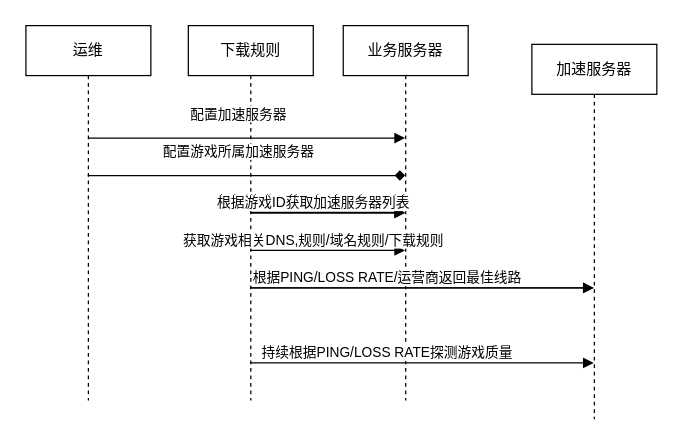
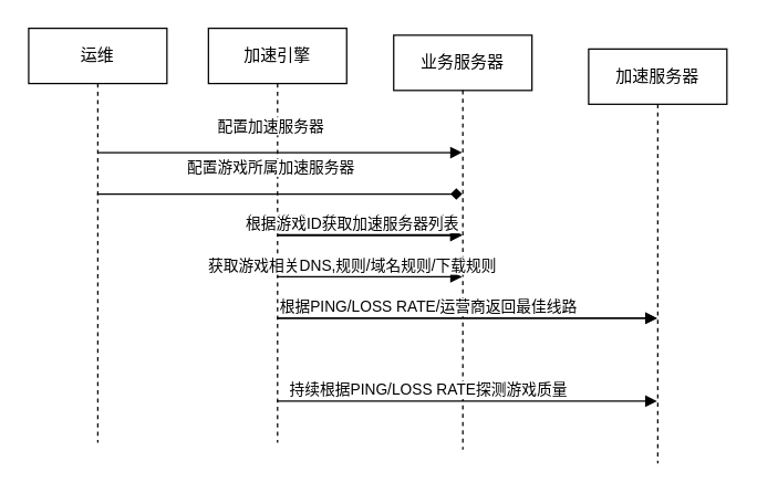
  <mxCell id="0" />
  <mxCell id="1" parent="0" />
- <mxCell id="2" value="下载规则&lt;br&gt;" style="shape=umlLifeline;perimeter=lifelinePerimeter;whiteSpace=wrap;html=1;container=1;collapsible=0;recursiveResize=0;outlineConnect=0;" vertex="1" parent="1"><mxGeometry x="150" y="20" width="100" height="300" as="geometry" /></mxCell>
- <mxCell id="3" value="业务服务器" style="shape=umlLifeline;perimeter=lifelinePerimeter;whiteSpace=wrap;html=1;container=1;collapsible=0;recursiveResize=0;outlineConnect=0;" vertex="1" parent="1"><mxGeometry x="274" y="20" width="100" height="300" as="geometry" /></mxCell>
+ <mxCell id="2" value="加速引擎&lt;br&gt;" style="shape=umlLifeline;perimeter=lifelinePerimeter;whiteSpace=wrap;html=1;container=1;collapsible=0;recursiveResize=0;outlineConnect=0;" vertex="1" parent="1"><mxGeometry x="150" y="20" width="100" height="300" as="geometry" /></mxCell>
+ <mxCell id="3" value="业务服务器" style="shape=umlLifeline;perimeter=lifelinePerimeter;whiteSpace=wrap;html=1;container=1;collapsible=0;recursiveResize=0;outlineConnect=0;" vertex="1" parent="1"><mxGeometry x="284" y="25" width="100" height="300" as="geometry" /></mxCell>
  <mxCell id="4" value="加速服务器" style="shape=umlLifeline;perimeter=lifelinePerimeter;whiteSpace=wrap;html=1;container=1;collapsible=0;recursiveResize=0;outlineConnect=0;" vertex="1" parent="1"><mxGeometry x="425" y="35" width="100" height="300" as="geometry" /></mxCell>
  <mxCell id="5" value="运维" style="shape=umlLifeline;perimeter=lifelinePerimeter;whiteSpace=wrap;html=1;container=1;collapsible=0;recursiveResize=0;outlineConnect=0;" vertex="1" parent="1"><mxGeometry x="20" y="20" width="100" height="300" as="geometry" /></mxCell>
  <mxCell id="6" value="配置加速服务器" style="html=1;verticalAlign=bottom;endArrow=block;" edge="1" parent="1" target="3"><mxGeometry x="-0.053" y="10" width="80" relative="1" as="geometry"><mxPoint x="70" y="110" as="sourcePoint" /><mxPoint x="150" y="110" as="targetPoint" /><mxPoint as="offset" /></mxGeometry></mxCell>
  <mxCell id="7" value="配置游戏所属加速服务器" style="html=1;verticalAlign=bottom;endArrow=diamond;" edge="1" parent="1" source="5" target="3"><mxGeometry x="-0.053" y="10" width="80" relative="1" as="geometry"><mxPoint x="70" y="110" as="sourcePoint" /><mxPoint x="323.5" y="110" as="targetPoint" /><Array as="points"><mxPoint x="110" y="140" /></Array><mxPoint as="offset" /></mxGeometry></mxCell>
  <mxCell id="8" value="" style="html=1;verticalAlign=bottom;endArrow=block;" edge="1" parent="1" target="3"><mxGeometry x="-1" y="-71" width="80" relative="1" as="geometry"><mxPoint x="200" y="169.5" as="sourcePoint" /><mxPoint x="280" y="169.5" as="targetPoint" /><mxPoint x="-70" y="-60" as="offset" /></mxGeometry></mxCell>
  <mxCell id="9" value="根据游戏ID获取加速服务器列表" style="edgeLabel;html=1;align=center;verticalAlign=middle;resizable=0;points=[];" vertex="1" connectable="0" parent="8"><mxGeometry x="-0.223" y="2" relative="1" as="geometry"><mxPoint x="2" y="-7" as="offset" /></mxGeometry></mxCell>
  <mxCell id="10" value="" style="html=1;verticalAlign=bottom;endArrow=block;" edge="1" parent="1" source="2" target="4"><mxGeometry x="-1" y="-71" width="80" relative="1" as="geometry"><mxPoint x="210" y="179.5" as="sourcePoint" /><mxPoint x="333.5" y="179.5" as="targetPoint" /><mxPoint x="-70" y="-60" as="offset" /><Array as="points"><mxPoint x="210" y="230" /><mxPoint x="340" y="230" /></Array></mxGeometry></mxCell>
  <mxCell id="11" value="根据PING/LOSS RATE/运营商返回最佳线路" style="edgeLabel;html=1;align=center;verticalAlign=middle;resizable=0;points=[];" vertex="1" connectable="0" parent="10"><mxGeometry x="-0.223" y="2" relative="1" as="geometry"><mxPoint x="2" y="-7" as="offset" /></mxGeometry></mxCell>
  <mxCell id="12" value="" style="html=1;verticalAlign=bottom;endArrow=block;" edge="1" parent="1" source="2" target="3"><mxGeometry x="-1" y="-71" width="80" relative="1" as="geometry"><mxPoint x="200" y="169.5" as="sourcePoint" /><mxPoint x="280" y="169.5" as="targetPoint" /><mxPoint x="-70" y="-60" as="offset" /></mxGeometry></mxCell>
  <mxCell id="13" value="根据游戏ID获取加速服务器列表" style="edgeLabel;html=1;align=center;verticalAlign=middle;resizable=0;points=[];" vertex="1" connectable="0" parent="12"><mxGeometry x="-0.223" y="2" relative="1" as="geometry"><mxPoint x="2" y="-7" as="offset" /></mxGeometry></mxCell>
  <mxCell id="14" value="" style="html=1;verticalAlign=bottom;endArrow=block;" edge="1" parent="1" source="2" target="3"><mxGeometry x="-1" y="-71" width="80" relative="1" as="geometry"><mxPoint x="199.5" y="170" as="sourcePoint" /><mxPoint x="323.5" y="170" as="targetPoint" /><Array as="points"><mxPoint x="260" y="200" /></Array><mxPoint x="-70" y="-60" as="offset" /></mxGeometry></mxCell>
  <mxCell id="15" value="获取游戏相关DNS,规则/域名规则/下载规则" style="edgeLabel;html=1;align=center;verticalAlign=middle;resizable=0;points=[];" vertex="1" connectable="0" parent="14"><mxGeometry x="-0.223" y="2" relative="1" as="geometry"><mxPoint x="2" y="-7" as="offset" /></mxGeometry></mxCell>
  <mxCell id="16" value="" style="html=1;verticalAlign=bottom;endArrow=block;" edge="1" parent="1" source="2" target="4"><mxGeometry x="-1" y="-71" width="80" relative="1" as="geometry"><mxPoint x="199.5" y="230" as="sourcePoint" /><mxPoint x="469.5" y="230" as="targetPoint" /><mxPoint x="-70" y="-60" as="offset" /><Array as="points"><mxPoint x="210" y="230" /><mxPoint x="340" y="230" /></Array></mxGeometry></mxCell>
  <mxCell id="17" value="根据PING/LOSS RATE/运营商返回最佳线路" style="edgeLabel;html=1;align=center;verticalAlign=middle;resizable=0;points=[];" vertex="1" connectable="0" parent="16"><mxGeometry x="-0.223" y="2" relative="1" as="geometry"><mxPoint x="2" y="-7" as="offset" /></mxGeometry></mxCell>
  <mxCell id="18" value="" style="html=1;verticalAlign=bottom;endArrow=block;" edge="1" parent="1" source="2" target="4"><mxGeometry x="-1" y="-71" width="80" relative="1" as="geometry"><mxPoint x="199.5" y="230" as="sourcePoint" /><mxPoint x="469.5" y="230" as="targetPoint" /><mxPoint x="-70" y="-60" as="offset" /><Array as="points"><mxPoint x="340" y="290" /></Array></mxGeometry></mxCell>
  <mxCell id="19" value="持续根据PING/LOSS RATE探测游戏质量" style="edgeLabel;html=1;align=center;verticalAlign=middle;resizable=0;points=[];" vertex="1" connectable="0" parent="18"><mxGeometry x="-0.223" y="2" relative="1" as="geometry"><mxPoint x="2" y="-7" as="offset" /></mxGeometry></mxCell>
